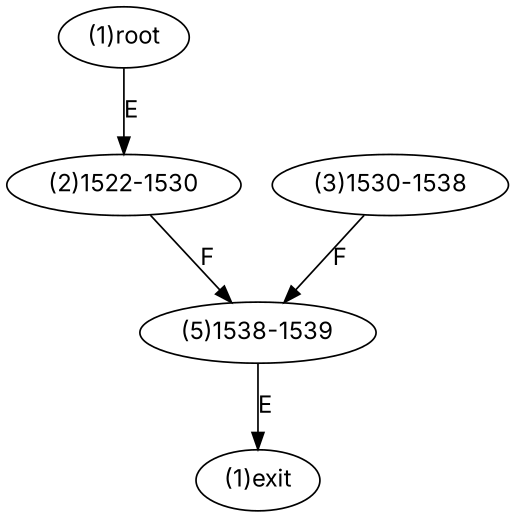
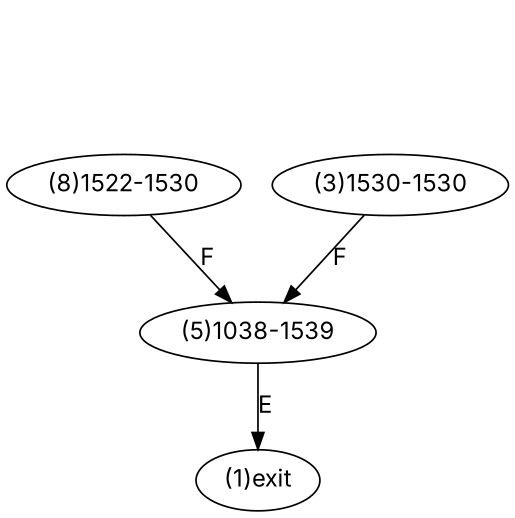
  digraph {
    fontname=Inter
    node [fontname=Inter]
    edge [fontname=Inter]
-   n1 [label="(1)root"]
-   n2 [label="(2)1522-1530"]
-   n3 [label="(5)1538-1539"]
-   n4 [label="(3)1530-1538"]
+   n2 [label="(8)1522-1530"]
+   n3 [label="(5)1038-1539"]
+   n4 [label="(3)1530-1530"]
    n5 [label="(1)exit"]
-   n1 -> n2 [label=E]
    n2 -> n3 [label=F]
    n3 -> n5 [label=E]
    n4 -> n3 [label=F]
  }
